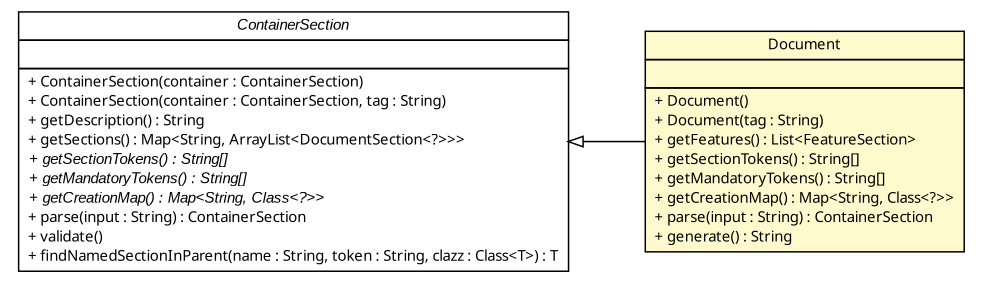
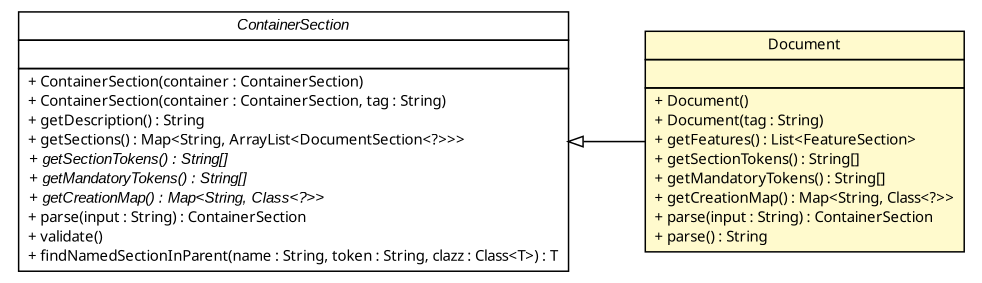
  digraph {
    nodesep=0.25
    ranksep=0.5
    rankdir=LR
    fontname="Noto Sans"
    node [fontcolor=black fontname="Noto Sans" fontsize=10.0 shape=plaintext]
-   n1 [label=<<table title="com.github.mkolisnyk.aerial.document.Document" border="0" cellborder="1" cellspacing="0" cellpadding="2" port="p" bgcolor="lemonChiffon" href="./Document.html"> 		<tr><td><table border="0" cellspacing="0" cellpadding="1"> <tr><td align="center" balign="center"> Document </td></tr> 		</table></td></tr> 		<tr><td><table border="0" cellspacing="0" cellpadding="1"> <tr><td align="left" balign="left">  </td></tr> 		</table></td></tr> 		<tr><td><table border="0" cellspacing="0" cellpadding="1"> <tr><td align="left" balign="left"> + Document() </td></tr> <tr><td align="left" balign="left"> + Document(tag : String) </td></tr> <tr><td align="left" balign="left"> + getFeatures() : List&lt;FeatureSection&gt; </td></tr> <tr><td align="left" balign="left"> + getSectionTokens() : String[] </td></tr> <tr><td align="left" balign="left"> + getMandatoryTokens() : String[] </td></tr> <tr><td align="left" balign="left"> + getCreationMap() : Map&lt;String, Class&lt;?&gt;&gt; </td></tr> <tr><td align="left" balign="left"> + parse(input : String) : ContainerSection </td></tr> <tr><td align="left" balign="left"> + generate() : String </td></tr> 		</table></td></tr> 		</table>>]
+   n1 [label=<<table title="com.github.mkolisnyk.aerial.document.Document" border="0" cellborder="1" cellspacing="0" cellpadding="2" port="p" bgcolor="lemonChiffon" href="./Document.html"> 		<tr><td><table border="0" cellspacing="0" cellpadding="1"> <tr><td align="center" balign="center"> Document </td></tr> 		</table></td></tr> 		<tr><td><table border="0" cellspacing="0" cellpadding="1"> <tr><td align="left" balign="left">  </td></tr> 		</table></td></tr> 		<tr><td><table border="0" cellspacing="0" cellpadding="1"> <tr><td align="left" balign="left"> + Document() </td></tr> <tr><td align="left" balign="left"> + Document(tag : String) </td></tr> <tr><td align="left" balign="left"> + getFeatures() : List&lt;FeatureSection&gt; </td></tr> <tr><td align="left" balign="left"> + getSectionTokens() : String[] </td></tr> <tr><td align="left" balign="left"> + getMandatoryTokens() : String[] </td></tr> <tr><td align="left" balign="left"> + getCreationMap() : Map&lt;String, Class&lt;?&gt;&gt; </td></tr> <tr><td align="left" balign="left"> + parse(input : String) : ContainerSection </td></tr> <tr><td align="left" balign="left"> + parse() : String </td></tr> 		</table></td></tr> 		</table>>]
    n2 [label=<<table title="com.github.mkolisnyk.aerial.document.ContainerSection" border="0" cellborder="1" cellspacing="0" cellpadding="2" port="p" href="./ContainerSection.html"> 		<tr><td><table border="0" cellspacing="0" cellpadding="1"> <tr><td align="center" balign="center"><font face="arial italic"> ContainerSection </font></td></tr> 		</table></td></tr> 		<tr><td><table border="0" cellspacing="0" cellpadding="1"> <tr><td align="left" balign="left">  </td></tr> 		</table></td></tr> 		<tr><td><table border="0" cellspacing="0" cellpadding="1"> <tr><td align="left" balign="left"> + ContainerSection(container : ContainerSection) </td></tr> <tr><td align="left" balign="left"> + ContainerSection(container : ContainerSection, tag : String) </td></tr> <tr><td align="left" balign="left"> + getDescription() : String </td></tr> <tr><td align="left" balign="left"> + getSections() : Map&lt;String, ArrayList&lt;DocumentSection&lt;?&gt;&gt;&gt; </td></tr> <tr><td align="left" balign="left"><font face="arial italic" point-size="10.0"> + getSectionTokens() : String[] </font></td></tr> <tr><td align="left" balign="left"><font face="arial italic" point-size="10.0"> + getMandatoryTokens() : String[] </font></td></tr> <tr><td align="left" balign="left"><font face="arial italic" point-size="10.0"> + getCreationMap() : Map&lt;String, Class&lt;?&gt;&gt; </font></td></tr> <tr><td align="left" balign="left"> + parse(input : String) : ContainerSection </td></tr> <tr><td align="left" balign="left"> + validate() </td></tr> <tr><td align="left" balign="left"> + findNamedSectionInParent(name : String, token : String, clazz : Class&lt;T&gt;) : T </td></tr> 		</table></td></tr> 		</table>>]
    n2 -> n1 [arrowtail=empty dir=back fontname="Noto Sans" fontsize=10 headport=p labelfontname=arial labelfontsize=10 tailport=p]
  }
